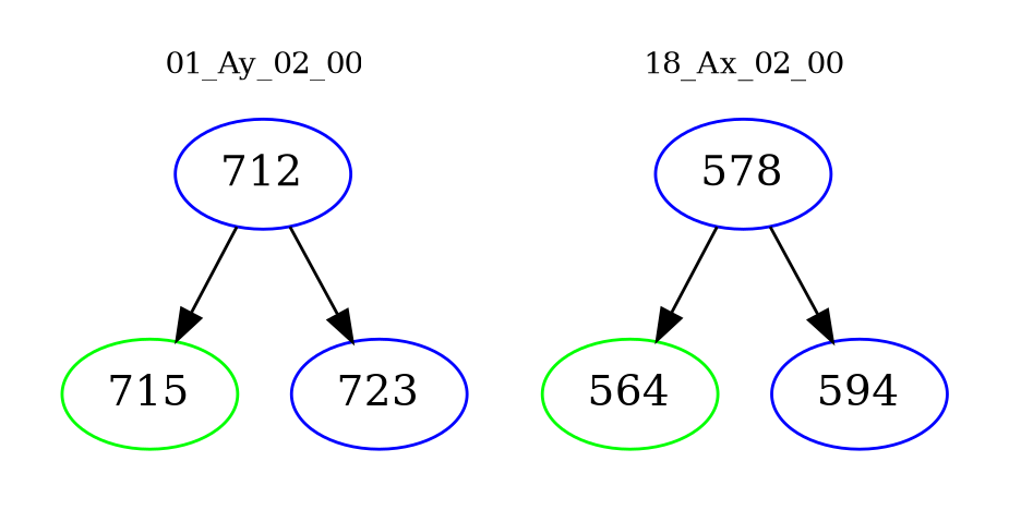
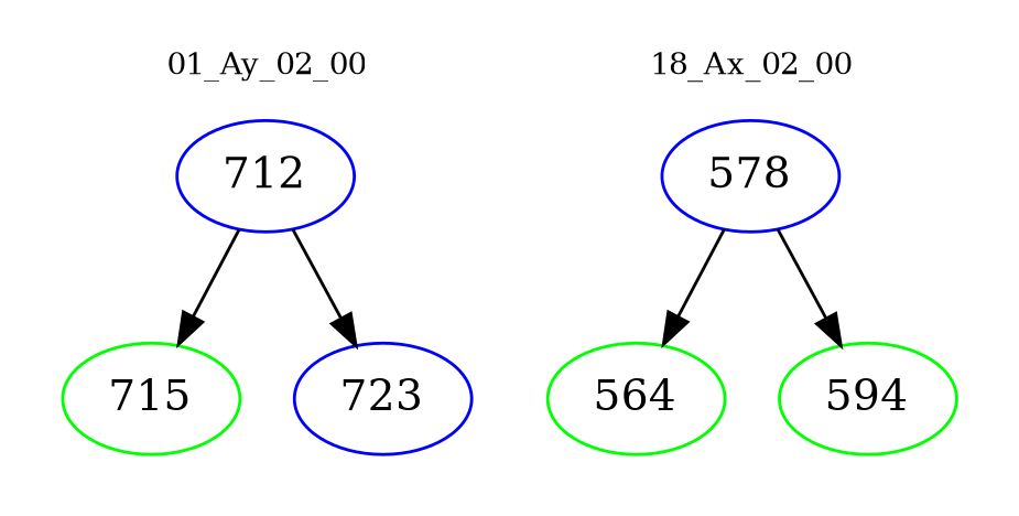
  digraph {
    fontname="DejaVu Serif"
    node [color=blue fontname="DejaVu Serif"]
    edge [color=black fontname="DejaVu Serif"]
    n1 [label=712]
    n2 [color=green label=715]
    n3 [label=723]
    n4 [label=578]
    n5 [color=green label=564]
-   n6 [label=594]
+   n6 [color=green label=594]
    subgraph cluster_1 {
      color=white
      fontsize=10
      label="01_Ay_02_00"
      n1
      n2
      n3
    }
    subgraph cluster_2 {
      color=white
      fontsize=10
      label="18_Ax_02_00"
      n4
      n5
      n6
    }
    n1 -> n2
    n1 -> n3
    n4 -> n5
    n4 -> n6
  }
